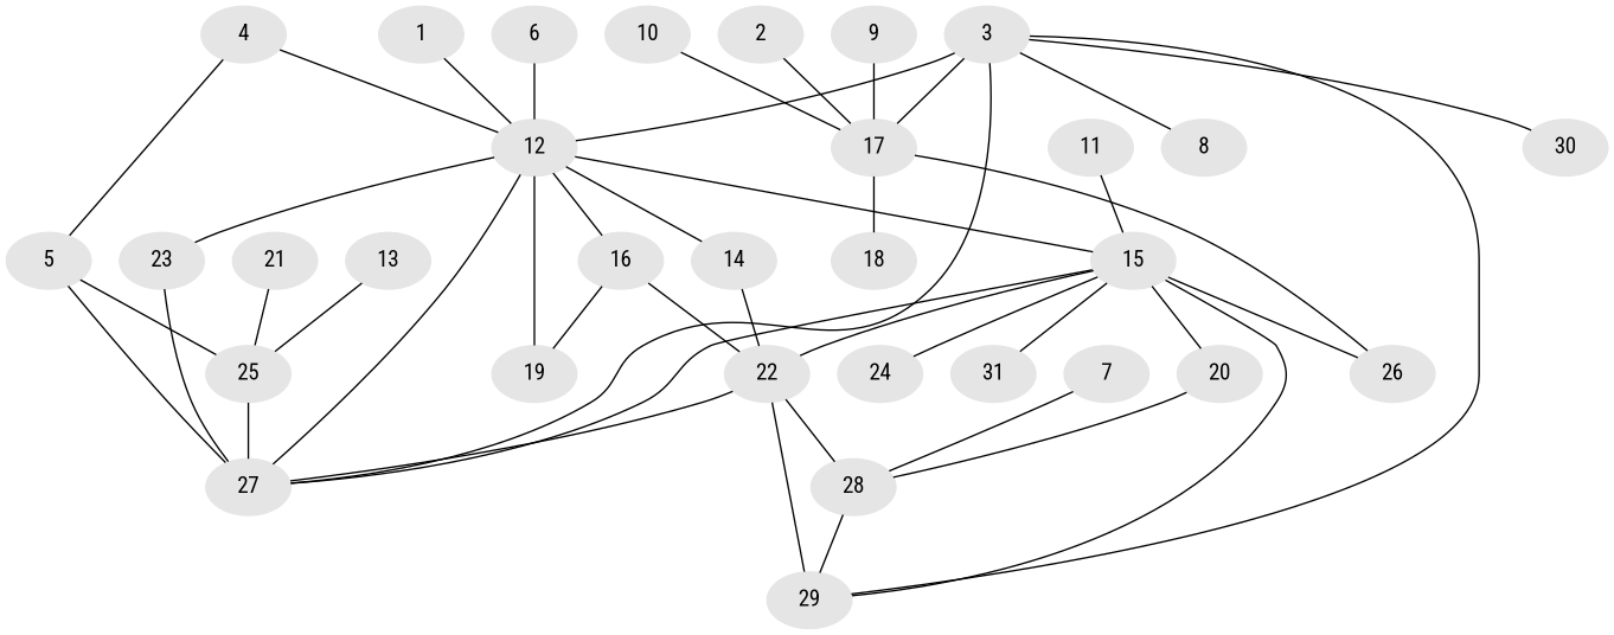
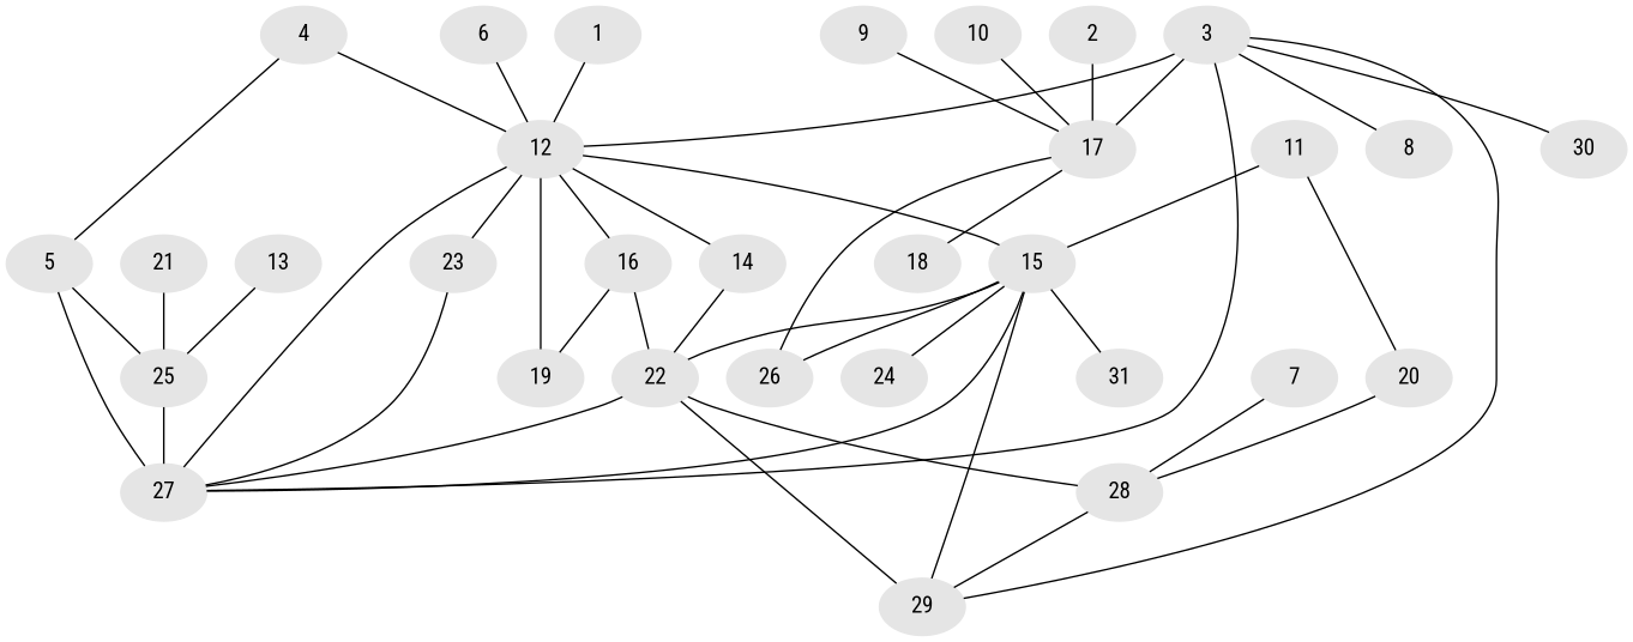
  graph {
    fontname="Roboto Condensed"
    node [color=gray90 fontname="Roboto Condensed" style=filled]
    edge [fontname="Roboto Condensed" weight=1.0]
    1
    12
    27
    15
    16
    19
    23
    14
    2
    17
    26
    18
    3
    8
    29
    30
    25
    4
    5
    6
    7
    28
    9
    10
    11
    24
    22
    20
    31
    13
    21
    1 -- 12
    12 -- 27
    12 -- 15
    12 -- 16
    12 -- 19 [weight=3.0]
    12 -- 23
    12 -- 14 [weight=2.0]
    15 -- 27
    15 -- 26 [weight=4.0]
    15 -- 29
    15 -- 24
    15 -- 22
-   15 -- 20
+   11 -- 20
    15 -- 31
    16 -- 19 [weight=3.0]
    16 -- 22
    23 -- 27
    14 -- 22
    2 -- 17
    17 -- 26
    17 -- 18
    3 -- 12
    3 -- 27
    3 -- 17 [weight=4.0]
    3 -- 8
    3 -- 29
    3 -- 30
    25 -- 27 [weight=2.0]
    4 -- 12
    4 -- 5
    5 -- 27 [weight=4.0]
    5 -- 25 [weight=2.0]
    6 -- 12
    7 -- 28
    28 -- 29
    9 -- 17
    10 -- 17
    11 -- 15
    22 -- 27
    22 -- 29 [weight=3.0]
    22 -- 28 [weight=3.0]
    20 -- 28
    13 -- 25
    21 -- 25
  }
